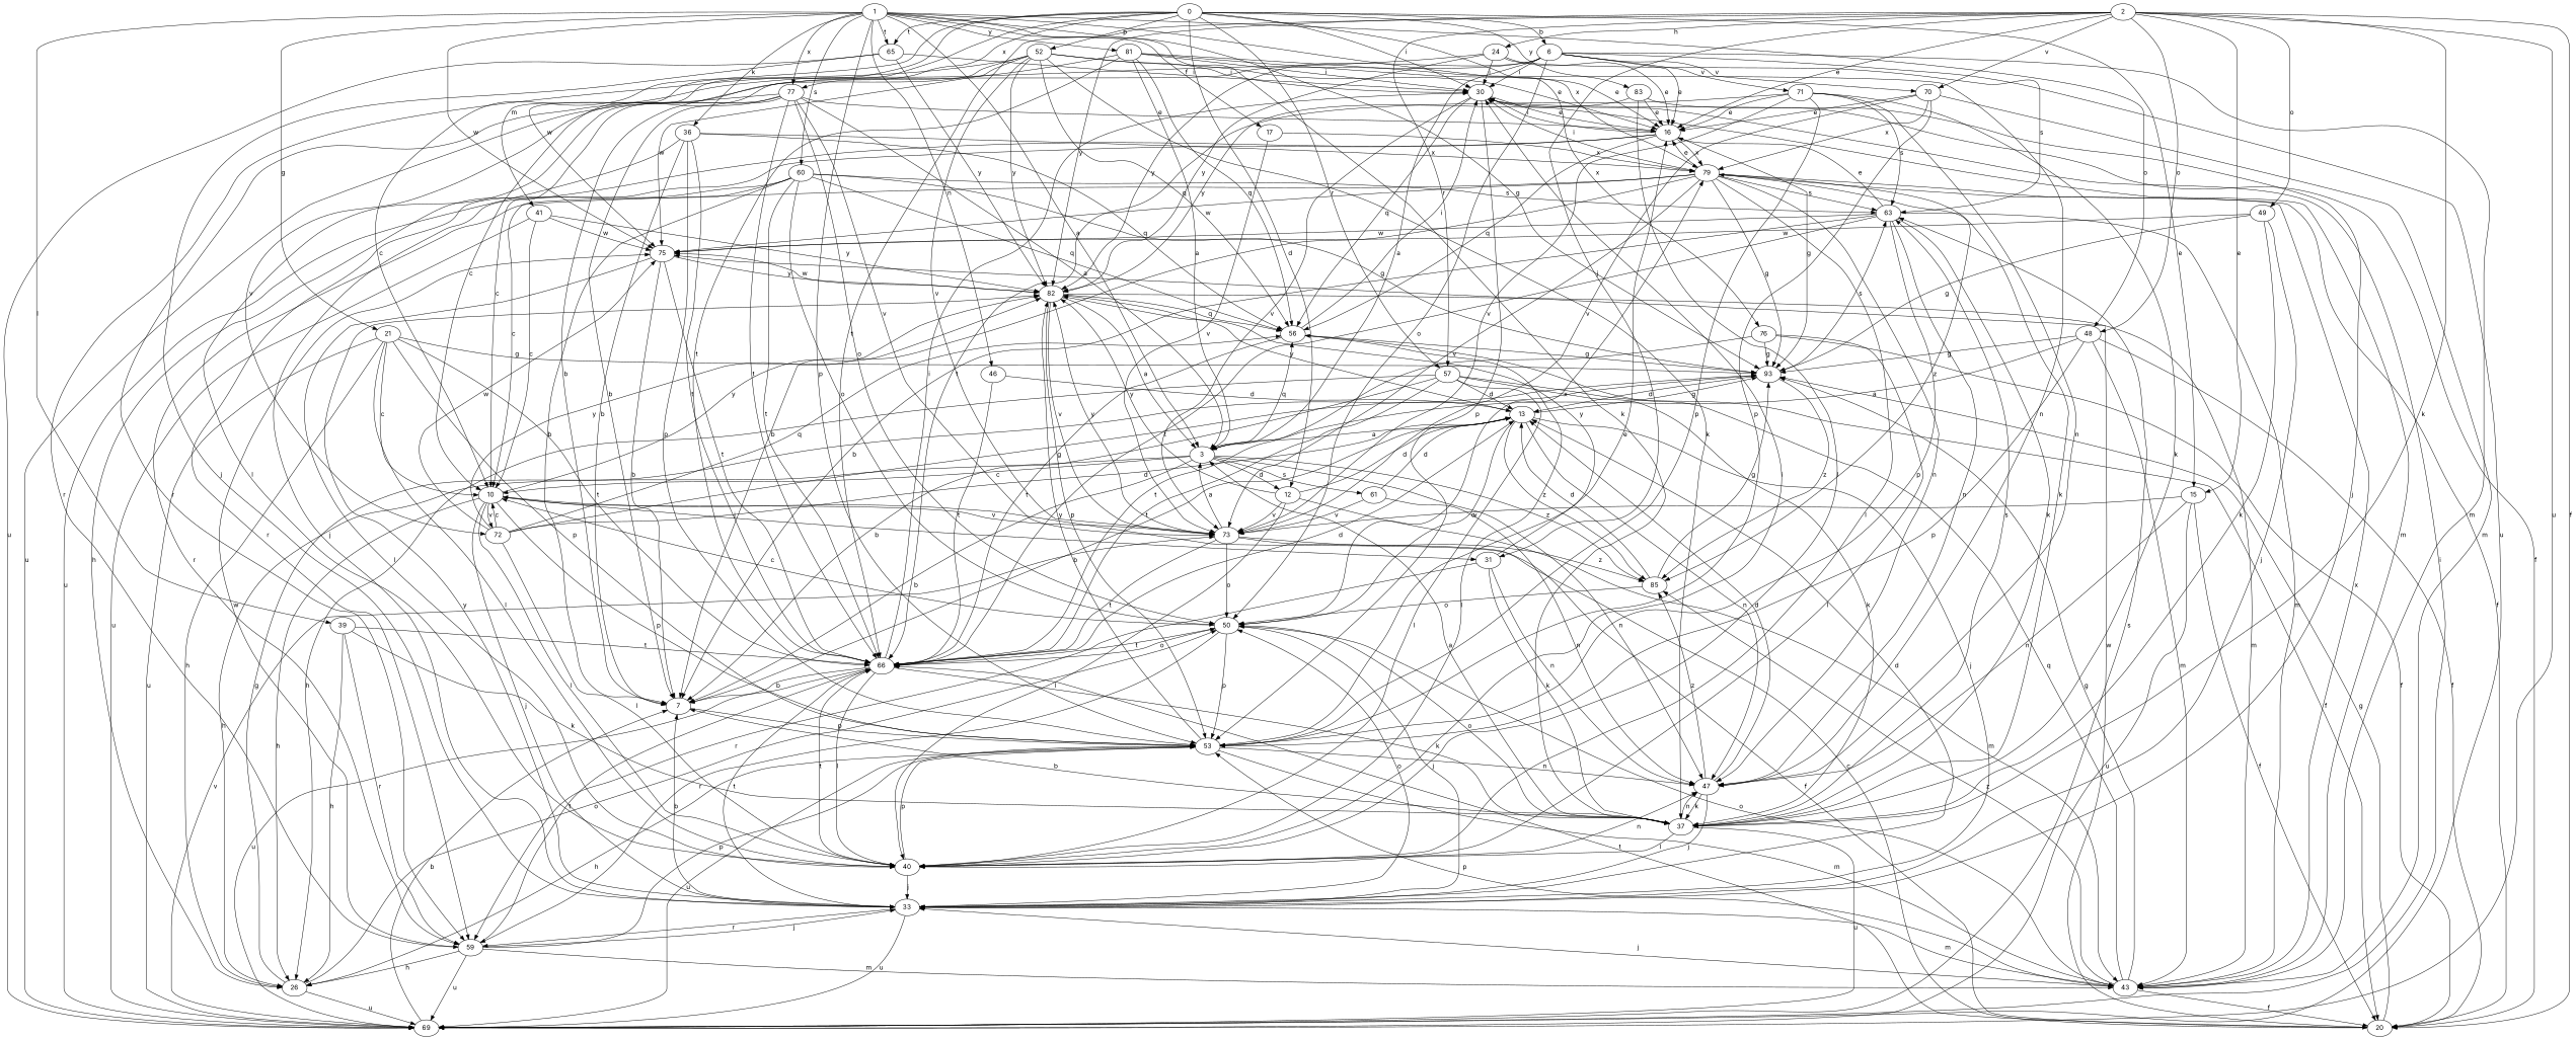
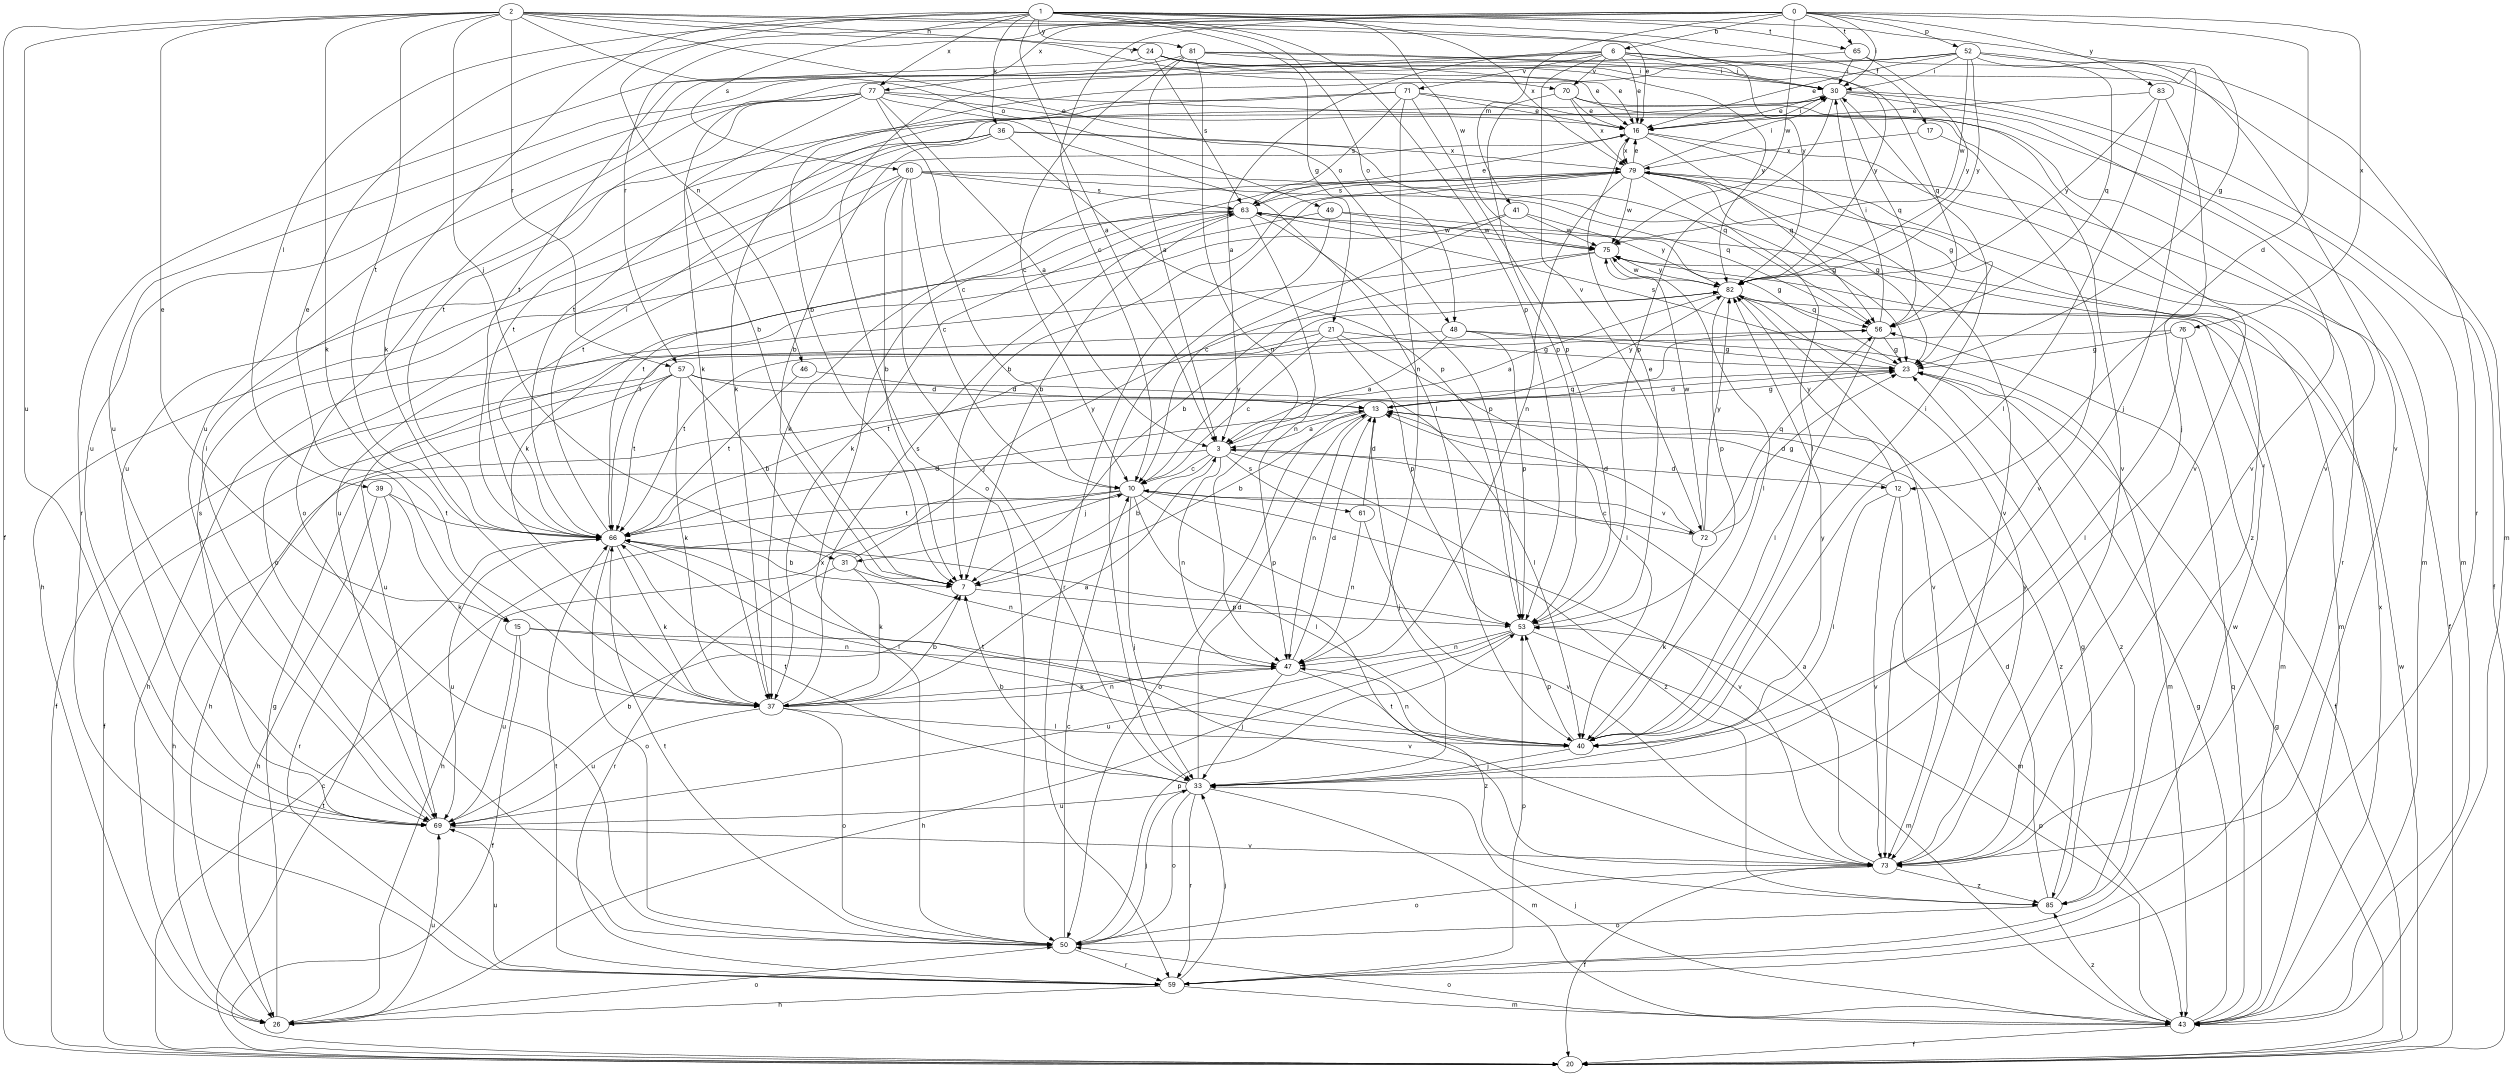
  strict digraph {
    fontname=Inter
    node [fontname=Inter]
    edge [fontname=Inter]
    0
    6
    10
    12
    15
    30
    41
    52
    57
    65
    75
    76
    77
    n14 [label=83]
    3
    16
    69
    70
    82
    43
    50
    71
    72
    53
    31
    26
    33
    40
    73
    13
    20
    47
    56
    37
    7
    59
    66
-   23 [label=93]
+   23
    1
    17
    21
    36
    39
    46
    48
    60
    79
    81
    61
    85
    63
    2
    24
    49
    0 -> 6 [label=b]
    0 -> 10 [label=c]
    0 -> 12 [label=d]
    0 -> 15 [label=e]
    0 -> 30 [label=i]
    0 -> 41 [label=m]
    0 -> 52 [label=p]
    0 -> 57 [label=r]
    0 -> 65 [label=t]
    0 -> 75 [label=w]
    0 -> 76 [label=x]
    0 -> 77 [label=x]
    0 -> n14 [label=y]
    6 -> 30 [label=i]
    6 -> 3 [label=a]
    6 -> 16 [label=e]
    6 -> 69 [label=u]
    6 -> 70 [label=v]
    6 -> 82 [label=y]
    6 -> 43 [label=m]
    6 -> 50 [label=o]
    6 -> 71 [label=v]
    6 -> 72 [label=v]
    10 -> 82 [label=y]
    10 -> 72 [label=v]
    10 -> 53 [label=p]
    10 -> 31 [label=j]
    10 -> 26 [label=h]
    10 -> 33 [label=j]
    10 -> 40 [label=l]
    10 -> 73 [label=v]
    12 -> 82 [label=y]
    12 -> 43 [label=m]
    12 -> 40 [label=l]
    12 -> 73 [label=v]
    12 -> 13 [label=d]
    15 -> 69 [label=u]
    15 -> 73 [label=v]
    15 -> 20 [label=f]
    15 -> 47 [label=n]
    30 -> 16 [label=e]
    30 -> 43 [label=m]
    30 -> 53 [label=p]
    30 -> 73 [label=v]
    30 -> 20 [label=f]
    30 -> 56 [label=q]
    41 -> 10 [label=c]
    41 -> 75 [label=w]
    41 -> 69 [label=u]
    41 -> 82 [label=y]
    52 -> 30 [label=i]
    52 -> 75 [label=w]
    52 -> 16 [label=e]
    52 -> 82 [label=y]
    52 -> 73 [label=v]
    52 -> 56 [label=q]
    52 -> 37 [label=k]
    52 -> 7 [label=b]
    52 -> 59 [label=r]
    57 -> 26 [label=h]
    57 -> 40 [label=l]
    57 -> 13 [label=d]
    57 -> 20 [label=f]
    57 -> 37 [label=k]
    57 -> 7 [label=b]
    57 -> 66 [label=t]
    65 -> 30 [label=i]
    65 -> 69 [label=u]
    65 -> 82 [label=y]
    65 -> 33 [label=j]
    75 -> 82 [label=y]
    75 -> 40 [label=l]
    75 -> 7 [label=b]
    75 -> 66 [label=t]
    76 -> 40 [label=l]
    76 -> 20 [label=f]
    76 -> 66 [label=t]
    76 -> 23 [label=g]
    77 -> 10 [label=c]
    77 -> 3 [label=a]
    77 -> 16 [label=e]
    77 -> 69 [label=u]
    77 -> 50 [label=o]
    77 -> 40 [label=l]
    77 -> 73 [label=v]
    77 -> 7 [label=b]
    77 -> 66 [label=t]
    n14 -> 16 [label=e]
    n14 -> 82 [label=y]
    n14 -> 33 [label=j]
    n14 -> 40 [label=l]
    3 -> 10 [label=c]
    3 -> 12 [label=d]
    3 -> 26 [label=h]
    3 -> 47 [label=n]
    3 -> 56 [label=q]
    3 -> 7 [label=b]
    3 -> 61 [label=s]
    3 -> 85 [label=z]
    16 -> 30 [label=i]
    16 -> 26 [label=h]
    16 -> 56 [label=q]
    16 -> 59 [label=r]
    16 -> 23 [label=g]
    16 -> 79 [label=x]
    69 -> 30 [label=i]
    69 -> 73 [label=v]
    69 -> 7 [label=b]
    69 -> 63 [label=s]
    70 -> 16 [label=e]
    70 -> 43 [label=m]
    70 -> 53 [label=p]
    70 -> 73 [label=v]
    70 -> 79 [label=x]
    82 -> 75 [label=w]
    82 -> 3 [label=a]
    82 -> 43 [label=m]
    82 -> 53 [label=p]
    82 -> 73 [label=v]
    82 -> 56 [label=q]
    43 -> 50 [label=o]
    43 -> 53 [label=p]
    43 -> 33 [label=j]
    43 -> 20 [label=f]
    43 -> 56 [label=q]
    43 -> 23 [label=g]
    43 -> 79 [label=x]
    43 -> 85 [label=z]
    50 -> 10 [label=c]
    50 -> 53 [label=p]
    50 -> 33 [label=j]
    50 -> 59 [label=r]
    50 -> 66 [label=t]
    50 -> 79 [label=x]
    71 -> 16 [label=e]
    71 -> 53 [label=p]
    71 -> 73 [label=v]
    71 -> 47 [label=n]
    71 -> 37 [label=k]
    71 -> 66 [label=t]
    71 -> 63 [label=s]
    72 -> 10 [label=c]
    72 -> 75 [label=w]
    72 -> 82 [label=y]
-   72 -> 40 [label=l]
+   72 -> 40 [label=k]
    72 -> 13 [label=d]
    72 -> 56 [label=q]
    72 -> 23 [label=g]
    53 -> 16 [label=e]
    53 -> 69 [label=u]
-   53 -> 82 [label=y]
    53 -> 43 [label=m]
    53 -> 26 [label=h]
    53 -> 47 [label=n]
    31 -> 82 [label=y]
    31 -> 47 [label=n]
    31 -> 37 [label=k]
    31 -> 59 [label=r]
    26 -> 69 [label=u]
    26 -> 50 [label=o]
    26 -> 23 [label=g]
    33 -> 69 [label=u]
    33 -> 82 [label=y]
    33 -> 43 [label=m]
    33 -> 50 [label=o]
    33 -> 13 [label=d]
    33 -> 7 [label=b]
    33 -> 59 [label=r]
    33 -> 66 [label=t]
    40 -> 30 [label=i]
    40 -> 53 [label=p]
    40 -> 33 [label=j]
    40 -> 47 [label=n]
    40 -> 66 [label=t]
    73 -> 3 [label=a]
    73 -> 82 [label=y]
    73 -> 50 [label=o]
    73 -> 20 [label=f]
    73 -> 66 [label=t]
    73 -> 85 [label=z]
    13 -> 3 [label=a]
    13 -> 82 [label=y]
    13 -> 50 [label=o]
    13 -> 33 [label=j]
    13 -> 47 [label=n]
    13 -> 7 [label=b]
    13 -> 23 [label=g]
    13 -> 85 [label=z]
    20 -> 10 [label=c]
    20 -> 75 [label=w]
    20 -> 66 [label=t]
    20 -> 23 [label=g]
    47 -> 33 [label=j]
    47 -> 13 [label=d]
    47 -> 37 [label=k]
    47 -> 85 [label=z]
    56 -> 30 [label=i]
    56 -> 40 [label=l]
    56 -> 66 [label=t]
    56 -> 23 [label=g]
    37 -> 3 [label=a]
    37 -> 69 [label=u]
    37 -> 50 [label=o]
    37 -> 40 [label=l]
    37 -> 47 [label=n]
    37 -> 7 [label=b]
    37 -> 63 [label=s]
    7 -> 53 [label=p]
    59 -> 75 [label=w]
    59 -> 69 [label=u]
    59 -> 43 [label=m]
    59 -> 53 [label=p]
    59 -> 26 [label=h]
    59 -> 33 [label=j]
    59 -> 66 [label=t]
    66 -> 30 [label=i]
    66 -> 69 [label=u]
    66 -> 50 [label=o]
    66 -> 40 [label=l]
    66 -> 13 [label=d]
    66 -> 37 [label=k]
    66 -> 7 [label=b]
    23 -> 13 [label=d]
    23 -> 85 [label=z]
    23 -> 63 [label=s]
    1 -> 65 [label=t]
    1 -> 75 [label=w]
    1 -> 77 [label=x]
    1 -> 3 [label=a]
    1 -> 53 [label=p]
    1 -> 37 [label=k]
    1 -> 23 [label=g]
    1 -> 17 [label=f]
    1 -> 21 [label=g]
    1 -> 36 [label=k]
    1 -> 39 [label=l]
    1 -> 46 [label=n]
    1 -> 48 [label=o]
    1 -> 60 [label=s]
    1 -> 79 [label=x]
    1 -> 81 [label=y]
    17 -> 73 [label=v]
    17 -> 79 [label=x]
    21 -> 10 [label=c]
    21 -> 69 [label=u]
    21 -> 53 [label=p]
    21 -> 26 [label=h]
    21 -> 40 [label=l]
-   21 -> 66 [label=t]
+   10 -> 66 [label=t]
    21 -> 23 [label=g]
    36 -> 69 [label=u]
    36 -> 53 [label=p]
    36 -> 56 [label=q]
    36 -> 7 [label=b]
    36 -> 66 [label=t]
    36 -> 79 [label=x]
    39 -> 26 [label=h]
    39 -> 37 [label=k]
    39 -> 59 [label=r]
    39 -> 66 [label=t]
    46 -> 13 [label=d]
    46 -> 66 [label=t]
    48 -> 3 [label=a]
    48 -> 43 [label=m]
    48 -> 53 [label=p]
    48 -> 20 [label=f]
    48 -> 23 [label=g]
    60 -> 10 [label=c]
    60 -> 50 [label=o]
    60 -> 33 [label=j]
    60 -> 56 [label=q]
    60 -> 7 [label=b]
    60 -> 66 [label=t]
    60 -> 23 [label=g]
    60 -> 63 [label=s]
    79 -> 30 [label=i]
    79 -> 75 [label=w]
    79 -> 16 [label=e]
    79 -> 40 [label=l]
    79 -> 73 [label=v]
    79 -> 20 [label=f]
    79 -> 47 [label=n]
    79 -> 37 [label=k]
    79 -> 7 [label=b]
    79 -> 59 [label=r]
    79 -> 23 [label=g]
    79 -> 85 [label=z]
    79 -> 63 [label=s]
    81 -> 10 [label=c]
    81 -> 30 [label=i]
    81 -> 3 [label=a]
    81 -> 16 [label=e]
    81 -> 47 [label=n]
    81 -> 56 [label=q]
    81 -> 66 [label=t]
    61 -> 73 [label=v]
    61 -> 13 [label=d]
    61 -> 47 [label=n]
    85 -> 50 [label=o]
    85 -> 13 [label=d]
    85 -> 23 [label=g]
    63 -> 75 [label=w]
    63 -> 16 [label=e]
    63 -> 43 [label=m]
    63 -> 53 [label=p]
    63 -> 47 [label=n]
    63 -> 37 [label=k]
    63 -> 7 [label=b]
    63 -> 66 [label=t]
    2 -> 15 [label=e]
    2 -> 57 [label=r]
    2 -> 16 [label=e]
    2 -> 69 [label=u]
    2 -> 70 [label=v]
    2 -> 82 [label=y]
    2 -> 31 [label=j]
    2 -> 20 [label=f]
    2 -> 37 [label=k]
    2 -> 66 [label=t]
    2 -> 48 [label=o]
    2 -> 24 [label=h]
    2 -> 49 [label=o]
    24 -> 30 [label=i]
    24 -> 16 [label=e]
    24 -> 82 [label=y]
    24 -> 59 [label=r]
    24 -> 63 [label=s]
    49 -> 75 [label=w]
    49 -> 33 [label=j]
    49 -> 37 [label=k]
    49 -> 23 [label=g]
  }
